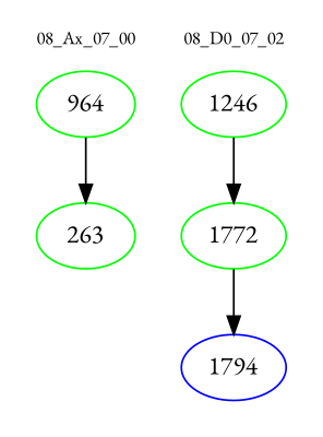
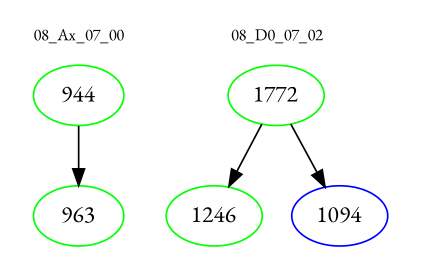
  digraph {
    fontname="EB Garamond"
    node [color=green fontname="EB Garamond"]
    edge [color=black fontname="EB Garamond"]
-   n1 [label=964]
-   n2 [label=263]
+   n1 [label=944]
+   n2 [label=963]
    n3 [label=1772]
    n4 [label=1246]
-   n5 [color=blue label=1794]
+   n5 [color=blue label=1094]
    subgraph cluster_1 {
      color=white
      fontsize=10
      label="08_Ax_07_00"
      n1
      n2
    }
    subgraph cluster_2 {
      color=white
      fontsize=10
      label="08_D0_07_02"
      n3
      n4
      n5
    }
    n1 -> n2
-   n4 -> n3
+   n3 -> n4
    n3 -> n5
  }
